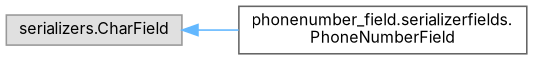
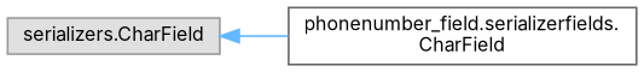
  digraph {
    rankdir=LR
    fontname=Inter
    node [fontname=Inter fontsize=10 shape=box style=filled]
    n1 [color=grey60 fillcolor="#E0E0E0" height=0.2 label="serializers.CharField" width=0.4]
-   n2 [color=grey40 fillcolor=white height=0.2 label="phonenumber_field.serializerfields.\lPhoneNumberField" width=0.4]
+   n2 [color=grey40 fillcolor=white height=0.2 label="phonenumber_field.serializerfields.\lCharField" width=0.4]
    n1 -> n2 [color=steelblue1 dir=back fontname=Inter fontsize=10 labelfontname=Helvetica labelfontsize=10 style=solid]
  }
